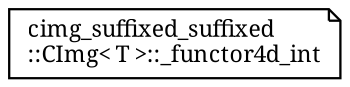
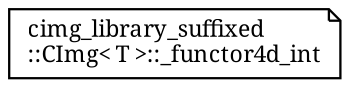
  digraph {
    rankdir=LR
    fontname="Noto Serif"
-   n1 [color=black fillcolor=white fontname="Noto Serif" fontsize=10 height=0.2 label="cimg_suffixed_suffixed\l::CImg\< T \>::_functor4d_int" shape=note style=filled width=0.4]
+   n1 [color=black fillcolor=white fontname="Noto Serif" fontsize=10 height=0.2 label="cimg_library_suffixed\l::CImg\< T \>::_functor4d_int" shape=note style=filled width=0.4]
  }
